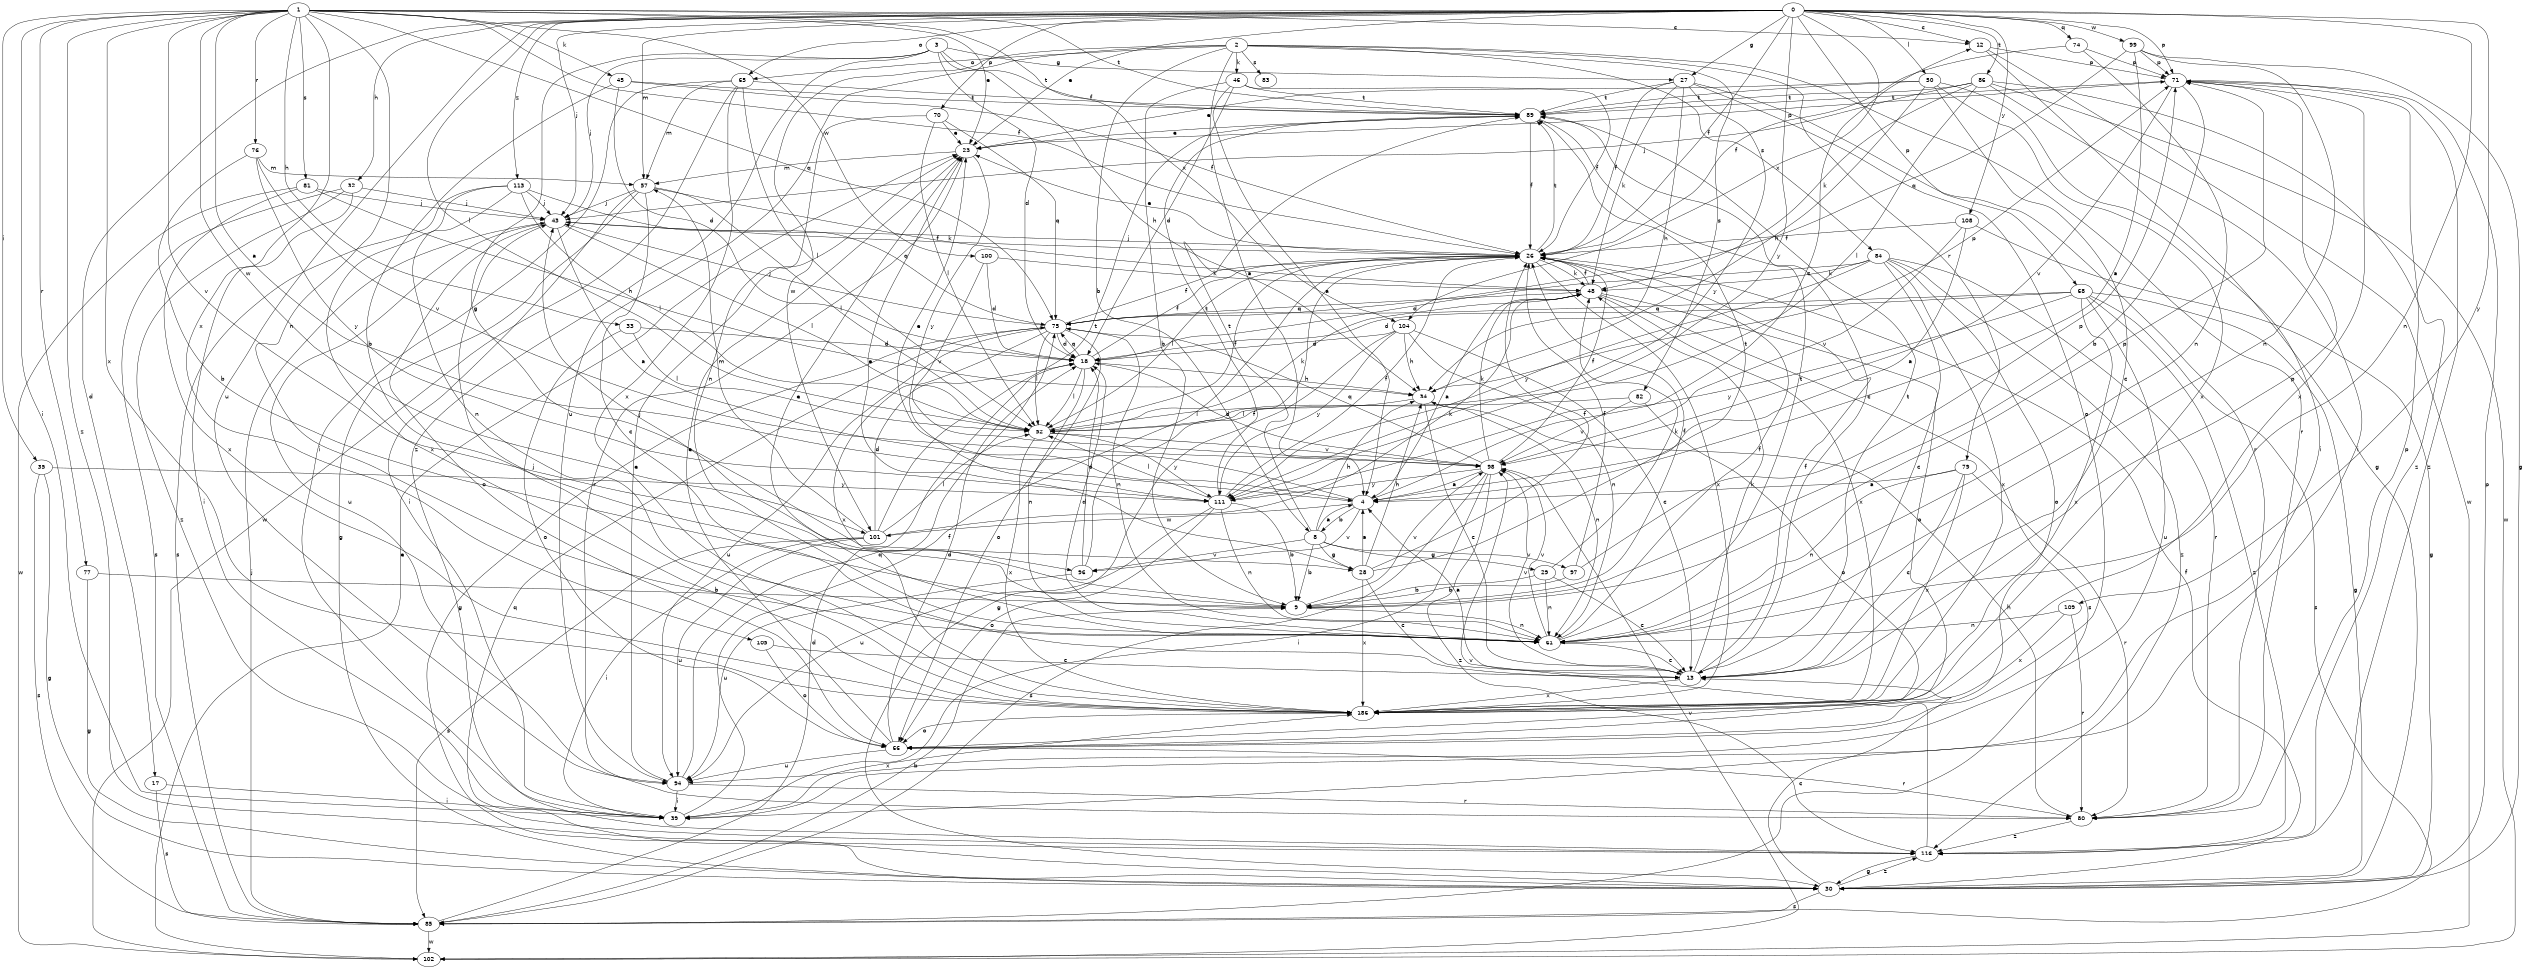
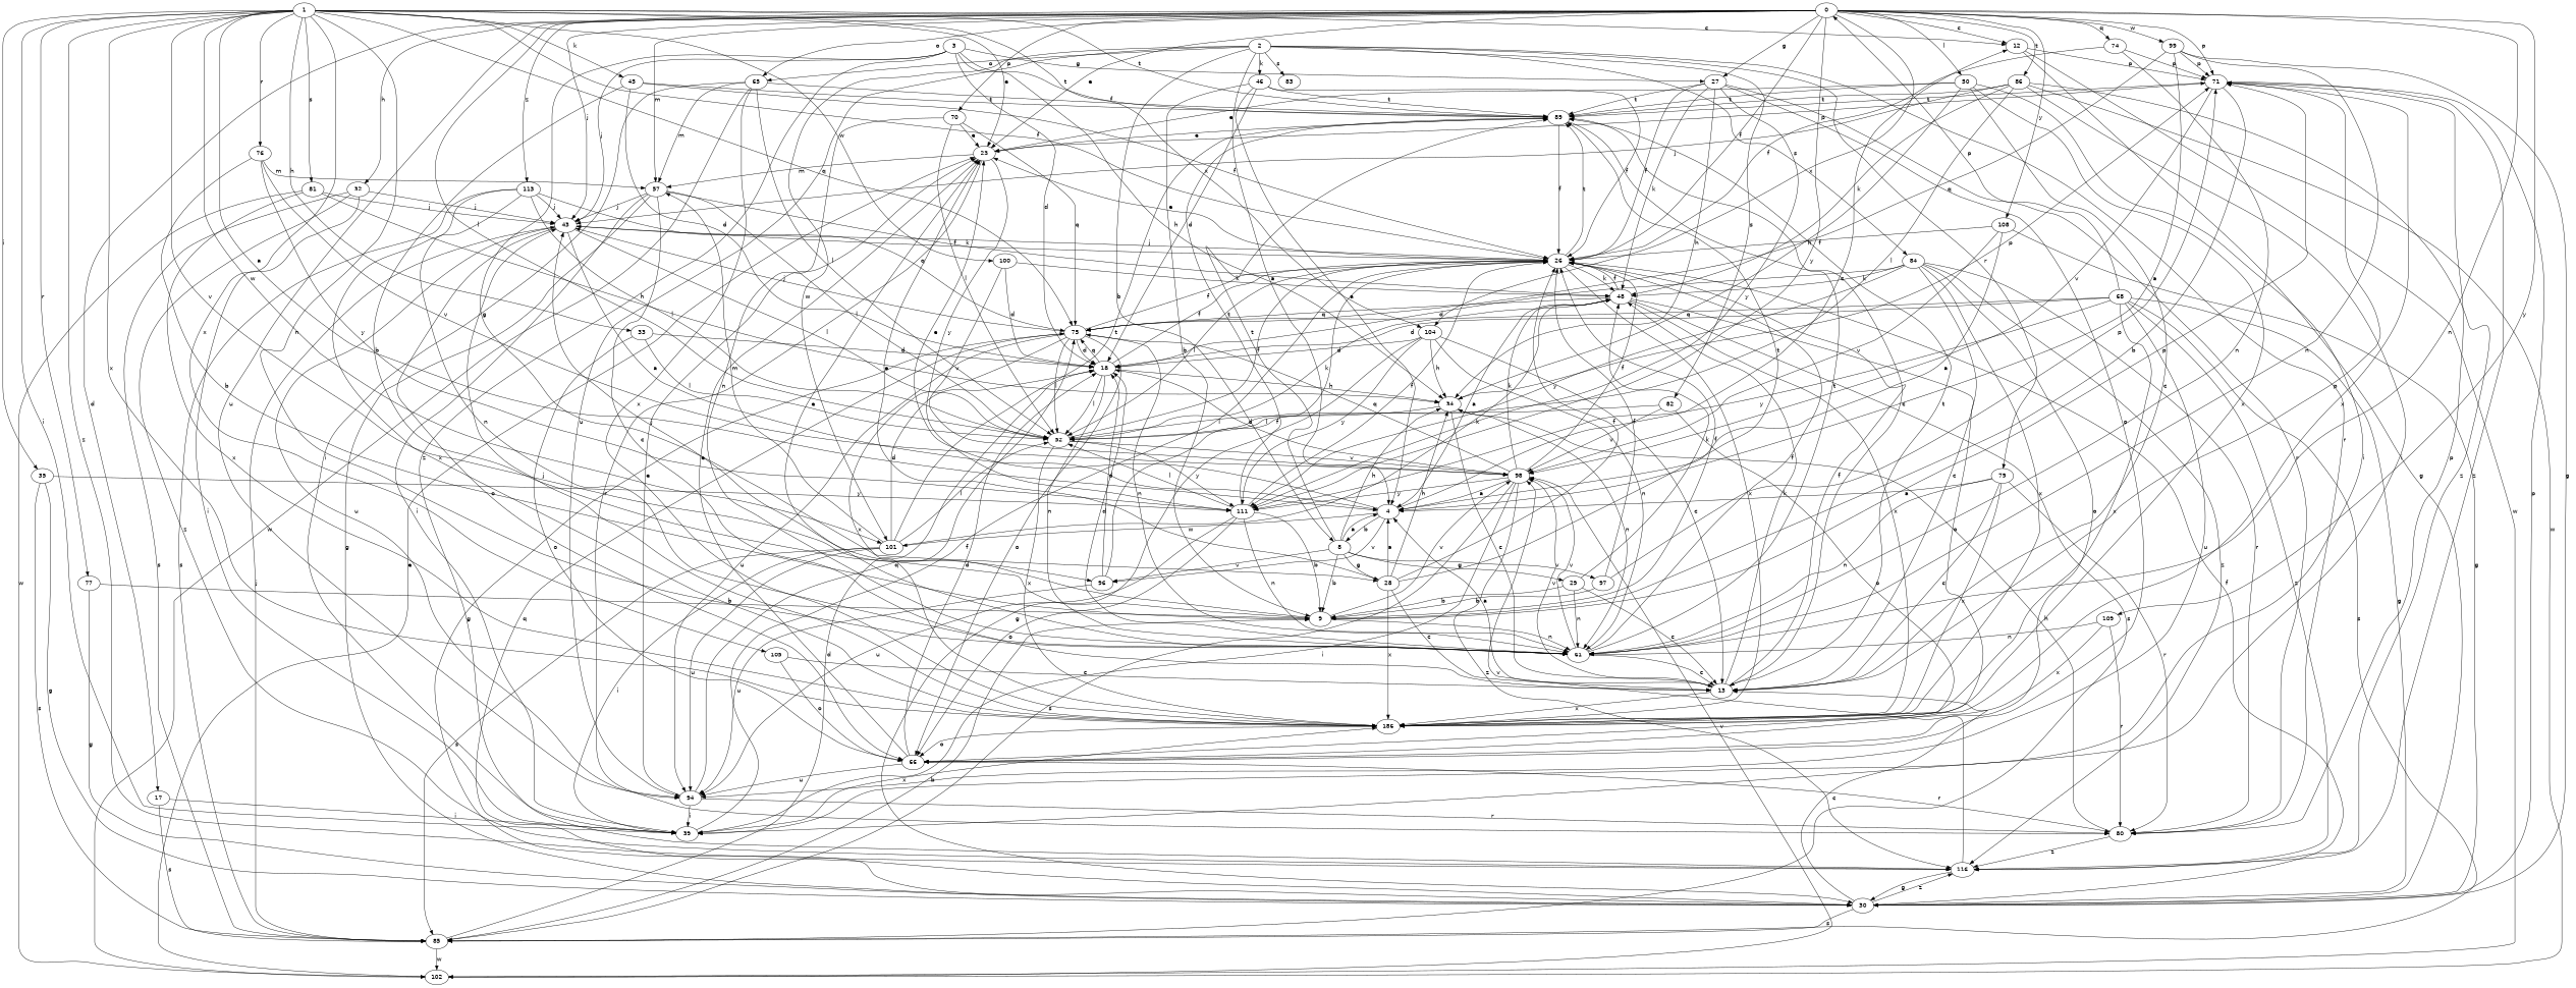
  strict digraph {
    fontname="DejaVu Sans"
    node [fontname="DejaVu Sans"]
    edge [fontname="DejaVu Sans"]
    0
    12
    17
    23
    26
    27
    32
    43
    50
    52
    57
    61
    65
    68
    70
    71
    74
    86
    94
    99
    104
    108
    109
    111
    113
    30
    102
    39
    85
    80
    89
    n32 [label=186]
    48
    34
    66
    116
    4
    13
    98
    18
    75
    9
    1
    33
    35
    45
    76
    77
    81
    96
    100
    101
    105
    8
    2
    46
    79
    82
    83
    84
    28
    29
    97
    3
    0 -> 12 [label=c]
    0 -> 17 [label=d]
    0 -> 23 [label=e]
    0 -> 26 [label=f]
    0 -> 27 [label=g]
    0 -> 32 [label=h]
    0 -> 43 [label=j]
    0 -> 50 [label=l]
    0 -> 52 [label=l]
    0 -> 57 [label=m]
    0 -> 61 [label=n]
    0 -> 65 [label=o]
-   0 -> 68 [label=p]
+   68 -> 0 [label=p]
    0 -> 70 [label=p]
    0 -> 71 [label=p]
    0 -> 74 [label=q]
    0 -> 86 [label=t]
    0 -> 94 [label=u]
    0 -> 99 [label=w]
    0 -> 104 [label=x]
    0 -> 108 [label=y]
    0 -> 109 [label=y]
    0 -> 111 [label=y]
    0 -> 113 [label=z]
    12 -> 71 [label=p]
    12 -> 30 [label=g]
    12 -> 102 [label=w]
    17 -> 39 [label=i]
    17 -> 85 [label=s]
    23 -> 57 [label=m]
    23 -> 71 [label=p]
    23 -> 111 [label=y]
    23 -> 80 [label=r]
    26 -> 23 [label=e]
    26 -> 43 [label=j]
    26 -> 52 [label=l]
    26 -> 89 [label=t]
    26 -> n32 [label=x]
    26 -> 48 [label=k]
    27 -> 26 [label=f]
    27 -> 111 [label=y]
    27 -> 80 [label=r]
    27 -> 89 [label=t]
    27 -> 48 [label=k]
    27 -> 34 [label=h]
    27 -> 66 [label=o]
    32 -> 43 [label=j]
    32 -> 39 [label=i]
    32 -> 85 [label=s]
    32 -> 116 [label=z]
    43 -> 26 [label=f]
    43 -> 52 [label=l]
    43 -> 94 [label=u]
    43 -> 66 [label=o]
    43 -> 4 [label=a]
    50 -> 23 [label=e]
    50 -> 39 [label=i]
    50 -> 89 [label=t]
    50 -> n32 [label=x]
    50 -> 34 [label=h]
    50 -> 13 [label=c]
    52 -> 26 [label=f]
    52 -> 111 [label=y]
    52 -> n32 [label=x]
    52 -> 48 [label=k]
    52 -> 98 [label=v]
    57 -> 43 [label=j]
    57 -> 52 [label=l]
    57 -> 30 [label=g]
    57 -> 39 [label=i]
    57 -> 48 [label=k]
    57 -> 13 [label=c]
    61 -> 23 [label=e]
    61 -> 26 [label=f]
    61 -> 89 [label=t]
    61 -> 13 [label=c]
    61 -> 98 [label=v]
    61 -> 18 [label=d]
    65 -> 52 [label=l]
    65 -> 57 [label=m]
    65 -> 102 [label=w]
    65 -> 39 [label=i]
    65 -> 89 [label=f]
    65 -> n32 [label=x]
    68 -> 94 [label=u]
    68 -> 111 [label=y]
    68 -> 30 [label=g]
    68 -> 85 [label=s]
    68 -> n32 [label=x]
    68 -> 116 [label=z]
    68 -> 18 [label=d]
    68 -> 75 [label=q]
    70 -> 23 [label=e]
    70 -> 52 [label=l]
    70 -> 61 [label=n]
    70 -> 75 [label=q]
    71 -> 89 [label=t]
    71 -> n32 [label=x]
    71 -> 116 [label=z]
    71 -> 98 [label=v]
    71 -> 9 [label=b]
    74 -> 26 [label=f]
    74 -> 61 [label=n]
    74 -> 71 [label=p]
    86 -> 43 [label=j]
    86 -> 52 [label=l]
    86 -> 102 [label=w]
    86 -> 39 [label=i]
    86 -> 89 [label=t]
    86 -> 48 [label=k]
    86 -> 116 [label=z]
    94 -> 23 [label=e]
    94 -> 39 [label=i]
    94 -> 80 [label=r]
    94 -> 75 [label=q]
    99 -> 61 [label=n]
    99 -> 71 [label=p]
    99 -> 30 [label=g]
    99 -> 4 [label=a]
    99 -> 75 [label=q]
    104 -> 61 [label=n]
    104 -> 111 [label=y]
    104 -> 30 [label=g]
    104 -> 34 [label=h]
    104 -> 13 [label=c]
    104 -> 18 [label=d]
    108 -> 26 [label=f]
    108 -> 30 [label=g]
    108 -> 4 [label=a]
    108 -> 98 [label=v]
    109 -> 61 [label=n]
    109 -> 80 [label=r]
    109 -> n32 [label=x]
    111 -> 26 [label=f]
    111 -> 52 [label=l]
    111 -> 61 [label=n]
    111 -> 94 [label=u]
    111 -> 89 [label=t]
    111 -> 66 [label=o]
    111 -> 9 [label=b]
    113 -> 43 [label=j]
    113 -> 52 [label=l]
    113 -> 61 [label=n]
    113 -> 85 [label=s]
    113 -> n32 [label=x]
    113 -> 75 [label=q]
    30 -> 26 [label=f]
    30 -> 71 [label=p]
    30 -> 85 [label=s]
    30 -> 116 [label=z]
    30 -> 13 [label=c]
    30 -> 75 [label=q]
    102 -> 23 [label=e]
    102 -> 98 [label=v]
    39 -> 26 [label=f]
    39 -> n32 [label=x]
    85 -> 43 [label=j]
    85 -> 102 [label=w]
    85 -> 18 [label=d]
    85 -> 9 [label=b]
    80 -> 71 [label=p]
    80 -> 34 [label=h]
    80 -> 116 [label=z]
    89 -> 23 [label=e]
    89 -> 26 [label=f]
    89 -> 13 [label=c]
    n32 -> 43 [label=j]
    n32 -> 66 [label=o]
    48 -> 26 [label=f]
    48 -> 85 [label=s]
    48 -> n32 [label=x]
    48 -> 66 [label=o]
    48 -> 4 [label=a]
    48 -> 75 [label=q]
    34 -> 52 [label=l]
    34 -> 61 [label=n]
    34 -> 71 [label=p]
    34 -> 13 [label=c]
    66 -> 23 [label=e]
    66 -> 94 [label=u]
    66 -> 80 [label=r]
    66 -> 18 [label=d]
    116 -> 30 [label=g]
    116 -> 98 [label=v]
    4 -> 12 [label=c]
    4 -> 23 [label=e]
    4 -> 96 [label=v]
    4 -> 101 [label=w]
    4 -> 8 [label=b]
    13 -> 26 [label=f]
    13 -> 71 [label=p]
    13 -> 89 [label=t]
    13 -> n32 [label=x]
    13 -> 48 [label=k]
    13 -> 4 [label=a]
    13 -> 98 [label=v]
    98 -> 26 [label=f]
    98 -> 111 [label=y]
    98 -> 39 [label=i]
    98 -> 85 [label=s]
    98 -> 48 [label=k]
    98 -> 116 [label=z]
    98 -> 4 [label=a]
    98 -> 18 [label=d]
    98 -> 75 [label=q]
    18 -> 26 [label=f]
    18 -> 52 [label=l]
    18 -> 61 [label=n]
    18 -> 34 [label=h]
    18 -> 75 [label=q]
    75 -> 26 [label=f]
    75 -> 43 [label=j]
    75 -> 52 [label=l]
    75 -> 61 [label=n]
    75 -> 94 [label=u]
    75 -> 30 [label=g]
    75 -> n32 [label=x]
    75 -> 66 [label=o]
    75 -> 18 [label=d]
    9 -> 26 [label=f]
    9 -> 43 [label=j]
    9 -> 61 [label=n]
    9 -> 71 [label=p]
    9 -> 98 [label=v]
    1 -> 12 [label=c]
    1 -> 23 [label=e]
    1 -> 26 [label=f]
    1 -> 61 [label=n]
    1 -> 104 [label=x]
    1 -> 39 [label=i]
    1 -> 89 [label=t]
    1 -> n32 [label=x]
    1 -> 116 [label=z]
    1 -> 4 [label=a]
    1 -> 75 [label=q]
    1 -> 33 [label=h]
    1 -> 35 [label=i]
    1 -> 45 [label=k]
    1 -> 76 [label=r]
    1 -> 77 [label=r]
    1 -> 81 [label=s]
    1 -> 96 [label=v]
    1 -> 100 [label=w]
    1 -> 101 [label=w]
    1 -> 105 [label=x]
    33 -> 52 [label=l]
    33 -> 66 [label=o]
    33 -> 18 [label=d]
    35 -> 111 [label=y]
    35 -> 30 [label=g]
    35 -> 85 [label=s]
    45 -> 26 [label=f]
    45 -> 89 [label=t]
    45 -> 18 [label=d]
    45 -> 9 [label=b]
    76 -> 57 [label=m]
    76 -> 111 [label=y]
    76 -> 98 [label=v]
    76 -> 9 [label=b]
    77 -> 30 [label=g]
    77 -> 9 [label=b]
    81 -> 43 [label=j]
    81 -> 102 [label=w]
    81 -> n32 [label=x]
    81 -> 34 [label=h]
    96 -> 26 [label=f]
    96 -> 94 [label=u]
    96 -> 18 [label=d]
    100 -> 48 [label=k]
    100 -> 98 [label=v]
    100 -> 18 [label=d]
    101 -> 52 [label=l]
    101 -> 57 [label=m]
    101 -> 94 [label=u]
    101 -> 39 [label=i]
    101 -> 85 [label=s]
    101 -> 89 [label=t]
    101 -> 48 [label=k]
    101 -> 18 [label=d]
    105 -> 66 [label=o]
    105 -> 13 [label=c]
    8 -> 89 [label=t]
    8 -> 34 [label=h]
    8 -> 4 [label=a]
    8 -> 9 [label=b]
    8 -> 96 [label=v]
    8 -> 28 [label=g]
    8 -> 29 [label=g]
    8 -> 97 [label=v]
    2 -> 65 [label=o]
    2 -> 94 [label=u]
    2 -> 80 [label=r]
    2 -> 4 [label=a]
    2 -> 101 [label=w]
    2 -> 8 [label=b]
    2 -> 46 [label=k]
    2 -> 79 [label=r]
    2 -> 82 [label=s]
    2 -> 83 [label=s]
    2 -> 84 [label=s]
    46 -> 26 [label=f]
    46 -> 89 [label=t]
    46 -> 4 [label=a]
    46 -> 18 [label=d]
    46 -> 9 [label=b]
    79 -> 61 [label=n]
    79 -> 80 [label=r]
    79 -> n32 [label=x]
    79 -> 4 [label=a]
    79 -> 13 [label=c]
    82 -> 52 [label=l]
    82 -> 66 [label=o]
    82 -> 98 [label=v]
    84 -> 111 [label=y]
    84 -> 80 [label=r]
    84 -> n32 [label=x]
    84 -> 48 [label=k]
    84 -> 66 [label=o]
    84 -> 116 [label=z]
    84 -> 13 [label=c]
    84 -> 18 [label=d]
    28 -> 23 [label=e]
    28 -> 26 [label=f]
    28 -> 89 [label=t]
    28 -> n32 [label=x]
    28 -> 34 [label=h]
    28 -> 4 [label=a]
    28 -> 13 [label=c]
    29 -> 61 [label=n]
    29 -> 48 [label=k]
    29 -> 13 [label=c]
    29 -> 9 [label=b]
    97 -> 26 [label=f]
    97 -> 71 [label=p]
    97 -> 9 [label=b]
    3 -> 27 [label=g]
    3 -> 43 [label=j]
    3 -> 89 [label=t]
    3 -> 34 [label=h]
    3 -> 116 [label=z]
    3 -> 18 [label=d]
    3 -> 28 [label=g]
  }
